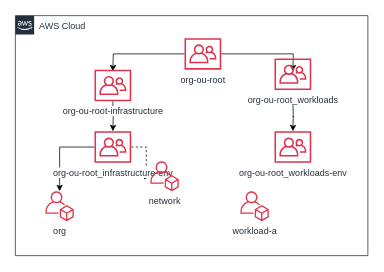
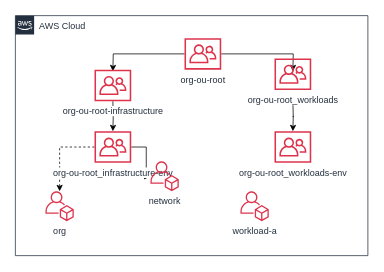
  <mxCell id="0" />
  <mxCell id="1" parent="0" />
  <mxCell id="2" value="AWS Cloud" style="points=[[0,0],[0.25,0],[0.5,0],[0.75,0],[1,0],[1,0.25],[1,0.5],[1,0.75],[1,1],[0.75,1],[0.5,1],[0.25,1],[0,1],[0,0.75],[0,0.5],[0,0.25]];outlineConnect=0;gradientColor=none;html=1;whiteSpace=wrap;fontSize=12;fontStyle=0;container=1;pointerEvents=0;collapsible=0;recursiveResize=0;shape=mxgraph.aws4.group;grIcon=mxgraph.aws4.group_aws_cloud_alt;strokeColor=#232F3E;fillColor=none;verticalAlign=top;align=left;spacingLeft=30;fontColor=#232F3E;dashed=0;" vertex="1" parent="1"><mxGeometry x="20" y="20" width="470" height="320" as="geometry" /></mxCell>
  <mxCell id="3" value="" style="edgeStyle=orthogonalEdgeStyle;rounded=0;orthogonalLoop=1;jettySize=auto;html=1;labelBackgroundColor=#FFFFFF;" edge="1" parent="2" source="9"><mxGeometry relative="1" as="geometry"><mxPoint x="230" y="14.18" as="sourcePoint" /><mxPoint x="130" y="74.18" as="targetPoint" /></mxGeometry></mxCell>
  <mxCell id="4" value="" style="edgeStyle=orthogonalEdgeStyle;rounded=0;orthogonalLoop=1;jettySize=auto;html=1;labelBackgroundColor=#FFFFFF;" edge="1" parent="2" source="9"><mxGeometry relative="1" as="geometry"><mxPoint x="270" y="14.18" as="sourcePoint" /><mxPoint x="370" y="74.18" as="targetPoint" /></mxGeometry></mxCell>
  <mxCell id="5" value="" style="edgeStyle=orthogonalEdgeStyle;rounded=0;orthogonalLoop=1;jettySize=auto;html=1;labelBackgroundColor=#FFFFFF;" edge="1" parent="2"><mxGeometry relative="1" as="geometry"><mxPoint x="130" y="114.18" as="sourcePoint" /><mxPoint x="130" y="154.18" as="targetPoint" /></mxGeometry></mxCell>
  <mxCell id="6" value="" style="edgeStyle=orthogonalEdgeStyle;rounded=0;orthogonalLoop=1;jettySize=auto;html=1;labelBackgroundColor=#FFFFFF;" edge="1" parent="2"><mxGeometry relative="1" as="geometry"><mxPoint x="370" y="114.18" as="sourcePoint" /><mxPoint x="370" y="154.18" as="targetPoint" /></mxGeometry></mxCell>
  <mxCell id="7" value="org" style="sketch=0;outlineConnect=0;fontColor=#232F3E;gradientColor=none;fillColor=#DD344C;strokeColor=none;dashed=0;verticalLabelPosition=bottom;verticalAlign=top;align=center;html=1;fontSize=12;fontStyle=0;aspect=fixed;pointerEvents=1;shape=mxgraph.aws4.organizations_account;labelBackgroundColor=#FFFFFF;" vertex="1" parent="2"><mxGeometry x="40" y="234.18" width="37.95" height="40" as="geometry" /></mxCell>
  <mxCell id="8" value="&lt;span style=&quot;&quot;&gt;org-ou-root-infrastructure&lt;/span&gt;" style="sketch=0;outlineConnect=0;fontColor=#232F3E;gradientColor=none;fillColor=#DD344C;strokeColor=none;dashed=0;verticalLabelPosition=bottom;verticalAlign=top;align=center;html=1;fontSize=12;fontStyle=0;aspect=fixed;pointerEvents=1;shape=mxgraph.aws4.organizations_organizational_unit;labelBackgroundColor=#FFFFFF;" vertex="1" parent="2"><mxGeometry x="105.5" y="72.09" width="49" height="42.09" as="geometry" /></mxCell>
  <mxCell id="9" value="&lt;span style=&quot;&quot;&gt;org-ou-root&lt;/span&gt;" style="sketch=0;outlineConnect=0;fontColor=#232F3E;gradientColor=none;fillColor=#DD344C;strokeColor=none;dashed=0;verticalLabelPosition=bottom;verticalAlign=top;align=center;html=1;fontSize=12;fontStyle=0;aspect=fixed;pointerEvents=1;shape=mxgraph.aws4.organizations_organizational_unit;labelBackgroundColor=#FFFFFF;" vertex="1" parent="2"><mxGeometry x="225.5" y="30.0" width="49" height="42.09" as="geometry" /></mxCell>
- <mxCell id="10" style="edgeStyle=orthogonalEdgeStyle;rounded=0;orthogonalLoop=1;jettySize=auto;html=1;labelBackgroundColor=#FFFFFF;" edge="1" parent="2" source="12" target="7"><mxGeometry relative="1" as="geometry" /></mxCell>
- <mxCell id="11" style="edgeStyle=orthogonalEdgeStyle;rounded=0;orthogonalLoop=1;jettySize=auto;html=1;labelBackgroundColor=#FFFFFF;dashed=1;" edge="1" parent="2" source="12" target="15"><mxGeometry relative="1" as="geometry" /></mxCell>
+ <mxCell id="10" style="edgeStyle=orthogonalEdgeStyle;rounded=0;orthogonalLoop=1;jettySize=auto;html=1;labelBackgroundColor=#FFFFFF;dashed=1;" edge="1" parent="2" source="12" target="7"><mxGeometry relative="1" as="geometry" /></mxCell>
+ <mxCell id="11" style="edgeStyle=orthogonalEdgeStyle;rounded=0;orthogonalLoop=1;jettySize=auto;html=1;labelBackgroundColor=#FFFFFF;" edge="1" parent="2" source="12" target="15"><mxGeometry relative="1" as="geometry" /></mxCell>
  <mxCell id="12" value="&lt;span style=&quot;&quot;&gt;org-ou-root_infrastructure-env&lt;/span&gt;" style="sketch=0;outlineConnect=0;fontColor=#232F3E;gradientColor=none;fillColor=#DD344C;strokeColor=none;dashed=0;verticalLabelPosition=bottom;verticalAlign=top;align=center;html=1;fontSize=12;fontStyle=0;aspect=fixed;pointerEvents=1;shape=mxgraph.aws4.organizations_organizational_unit;labelBackgroundColor=#FFFFFF;" vertex="1" parent="2"><mxGeometry x="105.5" y="154.18" width="49" height="42.09" as="geometry" /></mxCell>
  <mxCell id="13" value="&lt;span style=&quot;&quot;&gt;org-ou-root_workloads&lt;/span&gt;" style="sketch=0;outlineConnect=0;fontColor=#232F3E;gradientColor=none;fillColor=#DD344C;strokeColor=none;dashed=0;verticalLabelPosition=bottom;verticalAlign=top;align=center;html=1;fontSize=12;fontStyle=0;aspect=fixed;pointerEvents=1;shape=mxgraph.aws4.organizations_organizational_unit;labelBackgroundColor=#FFFFFF;" vertex="1" parent="2"><mxGeometry x="345.5" y="57.09" width="49" height="42.09" as="geometry" /></mxCell>
  <mxCell id="14" value="&lt;span style=&quot;&quot;&gt;org-ou-root_workloads-env&lt;/span&gt;" style="sketch=0;outlineConnect=0;fontColor=#232F3E;gradientColor=none;fillColor=#DD344C;strokeColor=none;dashed=0;verticalLabelPosition=bottom;verticalAlign=top;align=center;html=1;fontSize=12;fontStyle=0;aspect=fixed;pointerEvents=1;shape=mxgraph.aws4.organizations_organizational_unit;labelBackgroundColor=#FFFFFF;" vertex="1" parent="2"><mxGeometry x="345.5" y="154.18" width="49" height="42.09" as="geometry" /></mxCell>
  <mxCell id="15" value="network" style="sketch=0;outlineConnect=0;fontColor=#232F3E;gradientColor=none;fillColor=#DD344C;strokeColor=none;dashed=0;verticalLabelPosition=bottom;verticalAlign=top;align=center;html=1;fontSize=12;fontStyle=0;aspect=fixed;pointerEvents=1;shape=mxgraph.aws4.organizations_account;labelBackgroundColor=#FFFFFF;" vertex="1" parent="2"><mxGeometry x="180" y="194.18" width="37.95" height="40" as="geometry" /></mxCell>
  <mxCell id="16" value="workload-a" style="sketch=0;outlineConnect=0;fontColor=#232F3E;gradientColor=none;fillColor=#DD344C;strokeColor=none;dashed=0;verticalLabelPosition=bottom;verticalAlign=top;align=center;html=1;fontSize=12;fontStyle=0;aspect=fixed;pointerEvents=1;shape=mxgraph.aws4.organizations_account;labelBackgroundColor=#FFFFFF;" vertex="1" parent="2"><mxGeometry x="300" y="234.18" width="37.95" height="40" as="geometry" /></mxCell>
